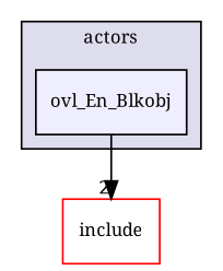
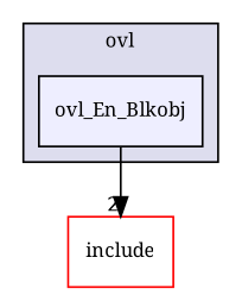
  digraph {
    compound=true
    fontname="Noto Serif"
    node [fontname="Noto Serif" fontsize=10 shape=box style=filled]
    n1 [fillcolor="#eeeeff" label=ovl_En_Blkobj pencolor=black]
    n2 [color=red fillcolor=white label=include]
    subgraph cluster_1 {
      bgcolor="#ddddee"
      fontsize=10
-     label=actors
+     label=ovl
      pencolor=black
      n1
    }
    n1 -> n2 [headlabel=2 labeldistance=1.5 labelfontname=Helvetica labelfontsize=10 fontname="Noto Serif"]
  }
